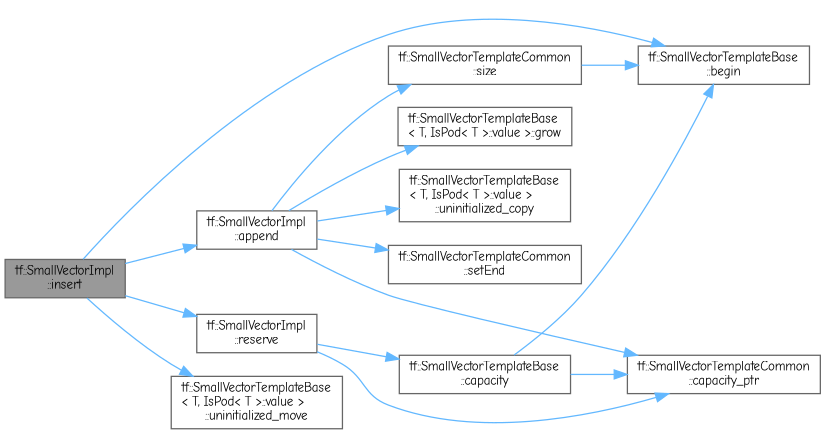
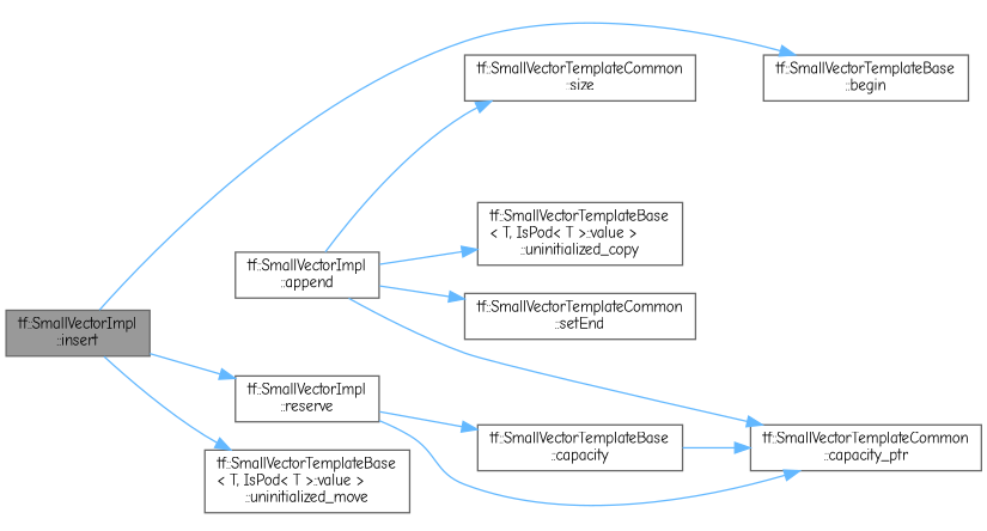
  digraph {
    fontname="Comic Neue"
    rankdir=LR
    node [color=grey40 fillcolor=white fontname="Comic Neue" fontsize=10 shape=box style=filled]
    edge [color=steelblue1 fontname="Comic Neue" fontsize=10 labelfontname=Helvetica labelfontsize=10 style=solid]
    n1 [color=gray40 fillcolor=grey60 fontcolor=black height=0.2 label="tf::SmallVectorImpl\l::insert" width=0.4]
    n2 [height=0.2 label="tf::SmallVectorImpl\l::append" width=0.4]
    n3 [height=0.2 label="tf::SmallVectorTemplateBase\l::begin" width=0.4]
    n4 [height=0.2 label="tf::SmallVectorImpl\l::reserve" width=0.4]
    n5 [height=0.2 label="tf::SmallVectorTemplateBase\l\< T, IsPod\< T \>::value \>\l::uninitialized_move" width=0.4]
    n6 [height=0.2 label="tf::SmallVectorTemplateCommon\l::setEnd" width=0.4]
    n7 [height=0.2 label="tf::SmallVectorTemplateCommon\l::size" width=0.4]
    n8 [height=0.2 label="tf::SmallVectorTemplateCommon\l::capacity_ptr" width=0.4]
-   n9 [height=0.2 label="tf::SmallVectorTemplateBase\l\< T, IsPod\< T \>::value \>::grow" width=0.4]
    n10 [height=0.2 label="tf::SmallVectorTemplateBase\l\< T, IsPod\< T \>::value \>\l::uninitialized_copy" width=0.4]
    n11 [height=0.2 label="tf::SmallVectorTemplateBase\l::capacity" width=0.4]
-   n1 -> n2
    n1 -> n3
    n1 -> n4
    n1 -> n5
    n2 -> n6
    n2 -> n7
    n2 -> n8
-   n2 -> n9
    n2 -> n10
    n4 -> n8
    n4 -> n11
-   n7 -> n3
-   n11 -> n3
    n11 -> n8
  }
